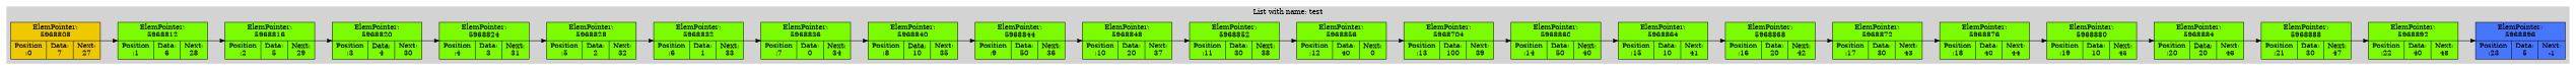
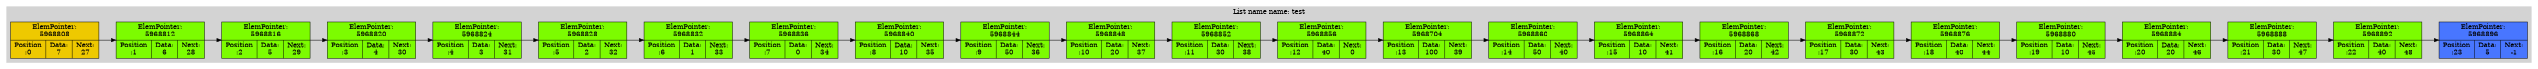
  digraph {
    rankdir=LR
    node [fillcolor=lawngreen shape=record style=filled]
    n1 [fillcolor=gold2 label="ElemPointer:\n5968808 | {Position\n:0 | Data:\n7 | Next:\n27}"]
    n2 [label="ElemPointer:\n5968812 | {Position\n:1 | Data:\n6 | Next:\n28}"]
    n3 [label="ElemPointer:\n5968816 | {Position\n:2 | Data:\n5 | Next:\n29}"]
    n4 [label="ElemPointer:\n5968820 | {Position\n:3 | Data:\n4 | Next:\n30}"]
    n5 [label="ElemPointer:\n5968824 | {Position\n:4 | Data:\n3 | Next:\n31}"]
    n6 [label="ElemPointer:\n5968828 | {Position\n:5 | Data:\n2 | Next:\n32}"]
    n7 [label="ElemPointer:\n5968832 | {Position\n:6 | Data:\n1 | Next:\n33}"]
    n8 [label="ElemPointer:\n5968836 | {Position\n:7 | Data:\n0 | Next:\n34}"]
    n9 [label="ElemPointer:\n5968840 | {Position\n:8 | Data:\n10 | Next:\n35}"]
    n10 [label="ElemPointer:\n5968844 | {Position\n:9 | Data:\n50 | Next:\n36}"]
    n11 [label="ElemPointer:\n5968848 | {Position\n:10 | Data:\n20 | Next:\n37}"]
    n12 [label="ElemPointer:\n5968852 | {Position\n:11 | Data:\n30 | Next:\n38}"]
    n13 [label="ElemPointer:\n5968856 | {Position\n:12 | Data:\n40 | Next:\n0}"]
    n14 [label="ElemPointer:\n5968704 | {Position\n:13 | Data:\n100 | Next:\n39}"]
    n15 [label="ElemPointer:\n5968860 | {Position\n:14 | Data:\n50 | Next:\n40}"]
    n16 [label="ElemPointer:\n5968864 | {Position\n:15 | Data:\n10 | Next:\n41}"]
    n17 [label="ElemPointer:\n5968868 | {Position\n:16 | Data:\n20 | Next:\n42}"]
    n18 [label="ElemPointer:\n5968872 | {Position\n:17 | Data:\n30 | Next:\n43}"]
    n19 [label="ElemPointer:\n5968876 | {Position\n:18 | Data:\n40 | Next:\n44}"]
    n20 [label="ElemPointer:\n5968880 | {Position\n:19 | Data:\n10 | Next:\n45}"]
    n21 [label="ElemPointer:\n5968884 | {Position\n:20 | Data:\n20 | Next:\n46}"]
    n22 [label="ElemPointer:\n5968888 | {Position\n:21 | Data:\n30 | Next:\n47}"]
    n23 [label="ElemPointer:\n5968892 | {Position\n:22 | Data:\n40 | Next:\n48}"]
    n24 [fillcolor=royalblue1 label="ElemPointer:\n5968896 | {Position\n:23 | Data:\n5 | Next:\n-1}"]
    subgraph cluster_1 {
      color=lightgrey
-     label="List with name: test"
+     label="List name name: test"
      style=filled
      n1
      n2
      n3
      n4
      n5
      n6
      n7
      n8
      n9
      n10
      n11
      n12
      n13
      n14
      n15
      n16
      n17
      n18
      n19
      n20
      n21
      n22
      n23
      n24
    }
    n1 -> n2
    n2 -> n3
    n3 -> n4
    n4 -> n5
    n5 -> n6
    n6 -> n7
    n7 -> n8
    n8 -> n9
    n9 -> n10
    n10 -> n11
    n11 -> n12
    n12 -> n13
    n13 -> n14
    n14 -> n15
    n15 -> n16
    n16 -> n17
    n17 -> n18
    n18 -> n19
    n19 -> n20
    n20 -> n21
    n21 -> n22
    n22 -> n23
    n23 -> n24
  }
